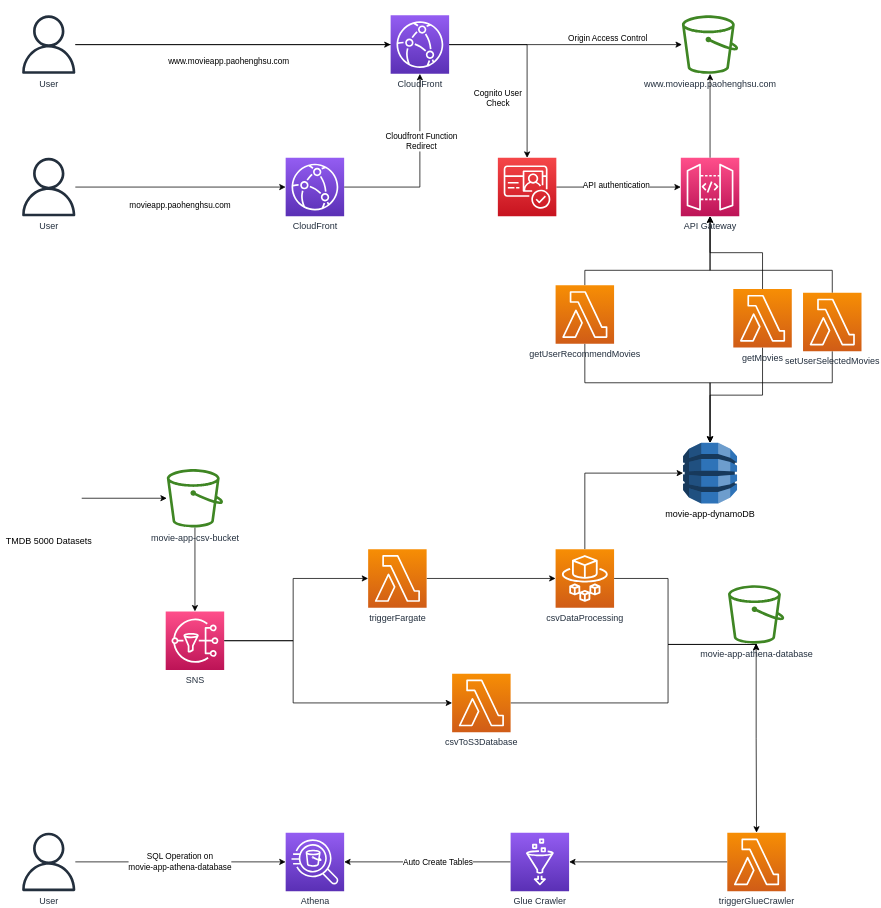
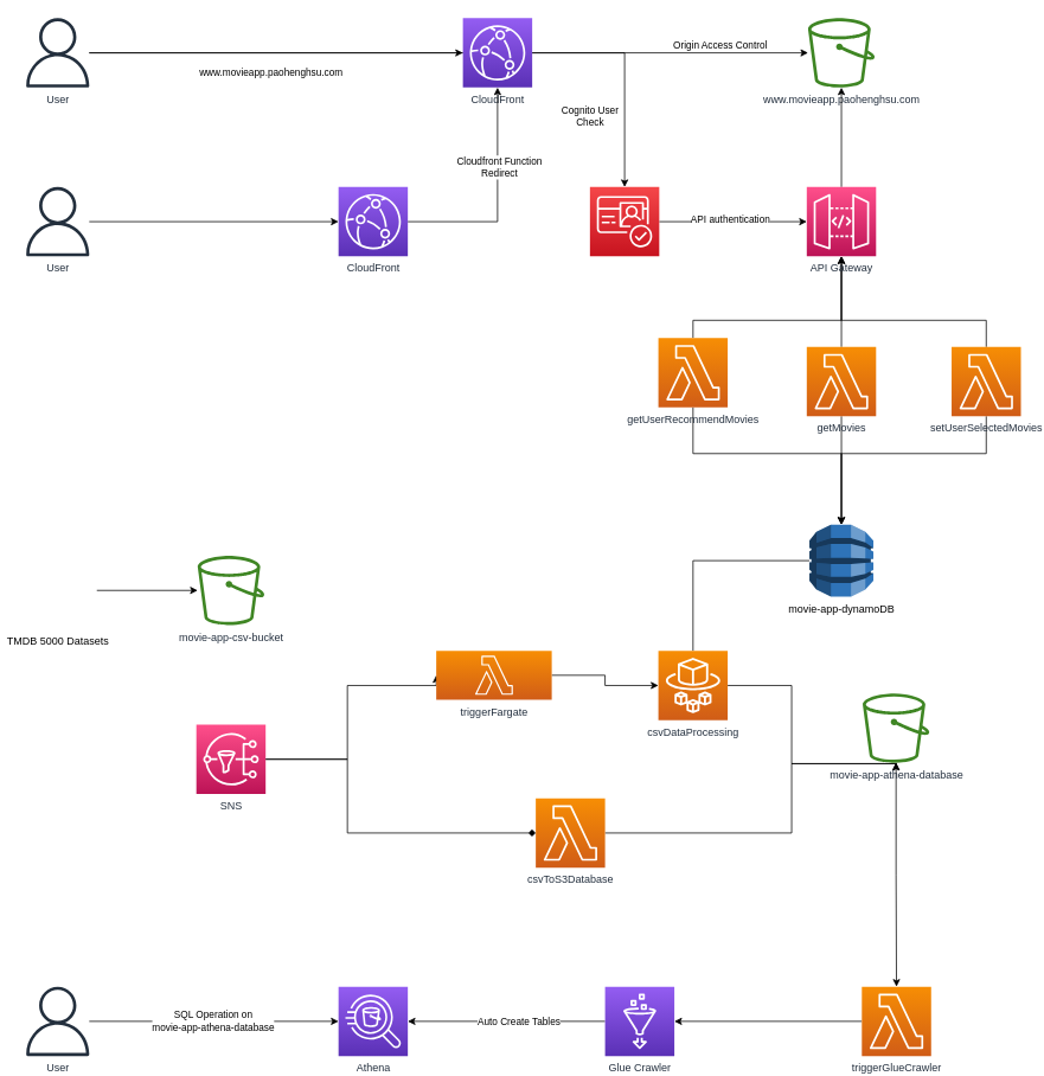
  <mxCell id="0" />
  <mxCell id="1" parent="0" />
  <mxCell id="2" style="edgeStyle=orthogonalEdgeStyle;rounded=0;orthogonalLoop=1;jettySize=auto;html=1;" parent="1" source="3" target="6" edge="1"><mxGeometry relative="1" as="geometry" /></mxCell>
  <mxCell id="3" value="TMDB 5000 Datasets" style="shape=image;html=1;verticalAlign=top;verticalLabelPosition=bottom;labelBackgroundColor=#ffffff;imageAspect=0;aspect=fixed;image=https://cdn1.iconfinder.com/data/icons/bootstrap-vol-3/16/filetype-csv-128.png" parent="1" vertex="1"><mxGeometry x="20" y="620" width="88" height="88" as="geometry" /></mxCell>
  <mxCell id="4" style="edgeStyle=orthogonalEdgeStyle;rounded=0;orthogonalLoop=1;jettySize=auto;html=1;" parent="1" source="55" target="15" edge="1"><mxGeometry relative="1" as="geometry"><Array as="points"><mxPoint x="890" y="937" /><mxPoint x="890" y="859" /></Array></mxGeometry></mxCell>
- <mxCell id="5" style="edgeStyle=orthogonalEdgeStyle;rounded=0;orthogonalLoop=1;jettySize=auto;html=1;entryX=0.5;entryY=0;entryDx=0;entryDy=0;entryPerimeter=0;" edge="1" parent="1" source="6" target="8"><mxGeometry relative="1" as="geometry" /></mxCell>
  <mxCell id="6" value="movie-app-csv-bucket" style="sketch=0;outlineConnect=0;fontColor=#232F3E;gradientColor=none;fillColor=#3F8624;strokeColor=none;dashed=0;verticalLabelPosition=bottom;verticalAlign=top;align=center;html=1;fontSize=12;fontStyle=0;aspect=fixed;pointerEvents=1;shape=mxgraph.aws4.bucket;" parent="1" vertex="1"><mxGeometry x="221.5" y="625" width="75" height="78" as="geometry" /></mxCell>
  <mxCell id="7" style="edgeStyle=orthogonalEdgeStyle;rounded=0;orthogonalLoop=1;jettySize=auto;html=1;entryX=0;entryY=0.5;entryDx=0;entryDy=0;entryPerimeter=0;" edge="1" parent="1" source="8" target="10"><mxGeometry relative="1" as="geometry"><Array as="points"><mxPoint x="390" y="854" /><mxPoint x="390" y="771" /></Array></mxGeometry></mxCell>
  <mxCell id="8" value="SNS&lt;br&gt;" style="sketch=0;points=[[0,0,0],[0.25,0,0],[0.5,0,0],[0.75,0,0],[1,0,0],[0,1,0],[0.25,1,0],[0.5,1,0],[0.75,1,0],[1,1,0],[0,0.25,0],[0,0.5,0],[0,0.75,0],[1,0.25,0],[1,0.5,0],[1,0.75,0]];outlineConnect=0;fontColor=#232F3E;gradientColor=#FF4F8B;gradientDirection=north;fillColor=#BC1356;strokeColor=#ffffff;dashed=0;verticalLabelPosition=bottom;verticalAlign=top;align=center;html=1;fontSize=12;fontStyle=0;aspect=fixed;shape=mxgraph.aws4.resourceIcon;resIcon=mxgraph.aws4.sns;" parent="1" vertex="1"><mxGeometry x="220" y="815" width="78" height="78" as="geometry" /></mxCell>
  <mxCell id="9" style="edgeStyle=orthogonalEdgeStyle;rounded=0;orthogonalLoop=1;jettySize=auto;html=1;entryX=0;entryY=0.5;entryDx=0;entryDy=0;entryPerimeter=0;" parent="1" source="10" target="13" edge="1"><mxGeometry relative="1" as="geometry" /></mxCell>
- <mxCell id="10" value="triggerFargate" style="sketch=0;points=[[0,0,0],[0.25,0,0],[0.5,0,0],[0.75,0,0],[1,0,0],[0,1,0],[0.25,1,0],[0.5,1,0],[0.75,1,0],[1,1,0],[0,0.25,0],[0,0.5,0],[0,0.75,0],[1,0.25,0],[1,0.5,0],[1,0.75,0]];outlineConnect=0;fontColor=#232F3E;gradientColor=#F78E04;gradientDirection=north;fillColor=#D05C17;strokeColor=#ffffff;dashed=0;verticalLabelPosition=bottom;verticalAlign=top;align=center;html=1;fontSize=12;fontStyle=0;aspect=fixed;shape=mxgraph.aws4.resourceIcon;resIcon=mxgraph.aws4.lambda;" parent="1" vertex="1"><mxGeometry x="490" y="732" width="78" height="78" as="geometry" /></mxCell>
- <mxCell id="11" style="edgeStyle=orthogonalEdgeStyle;rounded=0;orthogonalLoop=1;jettySize=auto;html=1;entryX=0;entryY=0.5;entryDx=0;entryDy=0;entryPerimeter=0;" parent="1" source="13" target="22" edge="1"><mxGeometry relative="1" as="geometry"><Array as="points"><mxPoint x="779" y="630" /></Array></mxGeometry></mxCell>
+ <mxCell id="10" value="triggerFargate" style="sketch=0;points=[[0,0,0],[0.25,0,0],[0.5,0,0],[0.75,0,0],[1,0,0],[0,1,0],[0.25,1,0],[0.5,1,0],[0.75,1,0],[1,1,0],[0,0.25,0],[0,0.5,0],[0,0.75,0],[1,0.25,0],[1,0.5,0],[1,0.75,0]];outlineConnect=0;fontColor=#232F3E;gradientColor=#F78E04;gradientDirection=north;fillColor=#D05C17;strokeColor=#ffffff;dashed=0;verticalLabelPosition=bottom;verticalAlign=top;align=center;html=1;fontSize=12;fontStyle=0;aspect=fixed;shape=mxgraph.aws4.resourceIcon;resIcon=mxgraph.aws4.lambda;" parent="1" vertex="1"><mxGeometry x="490" y="732" width="130" height="55" as="geometry" /></mxCell>
+ <mxCell id="11" style="edgeStyle=orthogonalEdgeStyle;rounded=0;orthogonalLoop=1;jettySize=auto;html=1;entryX=0;entryY=0.5;entryDx=0;entryDy=0;entryPerimeter=0;endArrow=none;" parent="1" source="13" target="22" edge="1"><mxGeometry relative="1" as="geometry"><Array as="points"><mxPoint x="779" y="630" /></Array></mxGeometry></mxCell>
  <mxCell id="12" style="edgeStyle=orthogonalEdgeStyle;rounded=0;orthogonalLoop=1;jettySize=auto;html=1;" edge="1" parent="1" source="13" target="15"><mxGeometry relative="1" as="geometry"><mxPoint x="950" y="860" as="targetPoint" /><Array as="points"><mxPoint x="890" y="771" /><mxPoint x="890" y="859" /></Array></mxGeometry></mxCell>
  <mxCell id="13" value="csvDataProcessing" style="sketch=0;points=[[0,0,0],[0.25,0,0],[0.5,0,0],[0.75,0,0],[1,0,0],[0,1,0],[0.25,1,0],[0.5,1,0],[0.75,1,0],[1,1,0],[0,0.25,0],[0,0.5,0],[0,0.75,0],[1,0.25,0],[1,0.5,0],[1,0.75,0]];outlineConnect=0;fontColor=#232F3E;gradientColor=#F78E04;gradientDirection=north;fillColor=#D05C17;strokeColor=#ffffff;dashed=0;verticalLabelPosition=bottom;verticalAlign=top;align=center;html=1;fontSize=12;fontStyle=0;aspect=fixed;shape=mxgraph.aws4.resourceIcon;resIcon=mxgraph.aws4.fargate;" parent="1" vertex="1"><mxGeometry x="740" y="732" width="78" height="78" as="geometry" /></mxCell>
  <mxCell id="14" style="edgeStyle=orthogonalEdgeStyle;rounded=0;orthogonalLoop=1;jettySize=auto;html=1;" parent="1" source="15" target="17" edge="1"><mxGeometry relative="1" as="geometry" /></mxCell>
  <mxCell id="15" value="movie-app-athena-database" style="sketch=0;outlineConnect=0;fontColor=#232F3E;gradientColor=none;fillColor=#3F8624;strokeColor=none;dashed=0;verticalLabelPosition=bottom;verticalAlign=top;align=center;html=1;fontSize=12;fontStyle=0;aspect=fixed;pointerEvents=1;shape=mxgraph.aws4.bucket;" parent="1" vertex="1"><mxGeometry x="970" y="780" width="75" height="78" as="geometry" /></mxCell>
  <mxCell id="16" style="edgeStyle=orthogonalEdgeStyle;rounded=0;orthogonalLoop=1;jettySize=auto;html=1;entryX=1;entryY=0.5;entryDx=0;entryDy=0;entryPerimeter=0;" edge="1" parent="1" source="17" target="20"><mxGeometry relative="1" as="geometry"><mxPoint x="873" y="1149" as="targetPoint" /></mxGeometry></mxCell>
  <mxCell id="17" value="triggerGlueCrawler&lt;br&gt;" style="sketch=0;points=[[0,0,0],[0.25,0,0],[0.5,0,0],[0.75,0,0],[1,0,0],[0,1,0],[0.25,1,0],[0.5,1,0],[0.75,1,0],[1,1,0],[0,0.25,0],[0,0.5,0],[0,0.75,0],[1,0.25,0],[1,0.5,0],[1,0.75,0]];outlineConnect=0;fontColor=#232F3E;gradientColor=#F78E04;gradientDirection=north;fillColor=#D05C17;strokeColor=#ffffff;dashed=0;verticalLabelPosition=bottom;verticalAlign=top;align=center;html=1;fontSize=12;fontStyle=0;aspect=fixed;shape=mxgraph.aws4.resourceIcon;resIcon=mxgraph.aws4.lambda;" parent="1" vertex="1"><mxGeometry x="969" y="1110" width="78" height="78" as="geometry" /></mxCell>
  <mxCell id="18" style="edgeStyle=orthogonalEdgeStyle;rounded=0;orthogonalLoop=1;jettySize=auto;html=1;" edge="1" parent="1" source="20" target="21"><mxGeometry relative="1" as="geometry" /></mxCell>
  <mxCell id="19" value="Auto Create Tables" style="edgeLabel;html=1;align=center;verticalAlign=middle;resizable=0;points=[];" vertex="1" connectable="0" parent="18"><mxGeometry x="-0.207" y="-3" relative="1" as="geometry"><mxPoint x="-10" y="3" as="offset" /></mxGeometry></mxCell>
  <mxCell id="20" value="Glue Crawler" style="sketch=0;points=[[0,0,0],[0.25,0,0],[0.5,0,0],[0.75,0,0],[1,0,0],[0,1,0],[0.25,1,0],[0.5,1,0],[0.75,1,0],[1,1,0],[0,0.25,0],[0,0.5,0],[0,0.75,0],[1,0.25,0],[1,0.5,0],[1,0.75,0]];outlineConnect=0;fontColor=#232F3E;gradientColor=#945DF2;gradientDirection=north;fillColor=#5A30B5;strokeColor=#ffffff;dashed=0;verticalLabelPosition=bottom;verticalAlign=top;align=center;html=1;fontSize=12;fontStyle=0;aspect=fixed;shape=mxgraph.aws4.resourceIcon;resIcon=mxgraph.aws4.glue;" parent="1" vertex="1"><mxGeometry x="680" y="1110" width="78" height="78" as="geometry" /></mxCell>
  <mxCell id="21" value="Athena" style="sketch=0;points=[[0,0,0],[0.25,0,0],[0.5,0,0],[0.75,0,0],[1,0,0],[0,1,0],[0.25,1,0],[0.5,1,0],[0.75,1,0],[1,1,0],[0,0.25,0],[0,0.5,0],[0,0.75,0],[1,0.25,0],[1,0.5,0],[1,0.75,0]];outlineConnect=0;fontColor=#232F3E;gradientColor=#945DF2;gradientDirection=north;fillColor=#5A30B5;strokeColor=#ffffff;dashed=0;verticalLabelPosition=bottom;verticalAlign=top;align=center;html=1;fontSize=12;fontStyle=0;aspect=fixed;shape=mxgraph.aws4.resourceIcon;resIcon=mxgraph.aws4.athena;" parent="1" vertex="1"><mxGeometry x="380" y="1110" width="78" height="78" as="geometry" /></mxCell>
  <mxCell id="22" value="movie-app-dynamoDB&lt;br&gt;" style="outlineConnect=0;dashed=0;verticalLabelPosition=bottom;verticalAlign=top;align=center;html=1;shape=mxgraph.aws3.dynamo_db;fillColor=#2E73B8;gradientColor=none;" parent="1" vertex="1"><mxGeometry x="910" y="590" width="72" height="81" as="geometry" /></mxCell>
  <mxCell id="23" style="edgeStyle=orthogonalEdgeStyle;rounded=0;orthogonalLoop=1;jettySize=auto;html=1;entryX=0.5;entryY=0;entryDx=0;entryDy=0;entryPerimeter=0;" parent="1" source="25" target="22" edge="1"><mxGeometry relative="1" as="geometry" /></mxCell>
  <mxCell id="24" style="edgeStyle=orthogonalEdgeStyle;rounded=0;orthogonalLoop=1;jettySize=auto;html=1;" parent="1" source="25" target="34" edge="1"><mxGeometry relative="1" as="geometry" /></mxCell>
- <mxCell id="25" value="getMovies" style="sketch=0;points=[[0,0,0],[0.25,0,0],[0.5,0,0],[0.75,0,0],[1,0,0],[0,1,0],[0.25,1,0],[0.5,1,0],[0.75,1,0],[1,1,0],[0,0.25,0],[0,0.5,0],[0,0.75,0],[1,0.25,0],[1,0.5,0],[1,0.75,0]];outlineConnect=0;fontColor=#232F3E;gradientColor=#F78E04;gradientDirection=north;fillColor=#D05C17;strokeColor=#ffffff;dashed=0;verticalLabelPosition=bottom;verticalAlign=top;align=center;html=1;fontSize=12;fontStyle=0;aspect=fixed;shape=mxgraph.aws4.resourceIcon;resIcon=mxgraph.aws4.lambda;" parent="1" vertex="1"><mxGeometry x="977" y="385" width="78" height="78" as="geometry" /></mxCell>
+ <mxCell id="25" value="getMovies" style="sketch=0;points=[[0,0,0],[0.25,0,0],[0.5,0,0],[0.75,0,0],[1,0,0],[0,1,0],[0.25,1,0],[0.5,1,0],[0.75,1,0],[1,1,0],[0,0.25,0],[0,0.5,0],[0,0.75,0],[1,0.25,0],[1,0.5,0],[1,0.75,0]];outlineConnect=0;fontColor=#232F3E;gradientColor=#F78E04;gradientDirection=north;fillColor=#D05C17;strokeColor=#ffffff;dashed=0;verticalLabelPosition=bottom;verticalAlign=top;align=center;html=1;fontSize=12;fontStyle=0;aspect=fixed;shape=mxgraph.aws4.resourceIcon;resIcon=mxgraph.aws4.lambda;" parent="1" vertex="1"><mxGeometry x="907" y="390" width="78" height="78" as="geometry" /></mxCell>
  <mxCell id="26" style="edgeStyle=orthogonalEdgeStyle;rounded=0;orthogonalLoop=1;jettySize=auto;html=1;entryX=0.5;entryY=0;entryDx=0;entryDy=0;entryPerimeter=0;" parent="1" source="28" target="22" edge="1"><mxGeometry relative="1" as="geometry"><Array as="points"><mxPoint x="779" y="510" /><mxPoint x="946" y="510" /></Array></mxGeometry></mxCell>
  <mxCell id="27" style="edgeStyle=orthogonalEdgeStyle;rounded=0;orthogonalLoop=1;jettySize=auto;html=1;entryX=0.5;entryY=1;entryDx=0;entryDy=0;entryPerimeter=0;" parent="1" source="28" target="34" edge="1"><mxGeometry relative="1" as="geometry"><Array as="points"><mxPoint x="779" y="360" /><mxPoint x="946" y="360" /></Array></mxGeometry></mxCell>
  <mxCell id="28" value="getUserRecommendMovies" style="sketch=0;points=[[0,0,0],[0.25,0,0],[0.5,0,0],[0.75,0,0],[1,0,0],[0,1,0],[0.25,1,0],[0.5,1,0],[0.75,1,0],[1,1,0],[0,0.25,0],[0,0.5,0],[0,0.75,0],[1,0.25,0],[1,0.5,0],[1,0.75,0]];outlineConnect=0;fontColor=#232F3E;gradientColor=#F78E04;gradientDirection=north;fillColor=#D05C17;strokeColor=#ffffff;dashed=0;verticalLabelPosition=bottom;verticalAlign=top;align=center;html=1;fontSize=12;fontStyle=0;aspect=fixed;shape=mxgraph.aws4.resourceIcon;resIcon=mxgraph.aws4.lambda;" parent="1" vertex="1"><mxGeometry x="740" y="380" width="78" height="78" as="geometry" /></mxCell>
  <mxCell id="29" style="edgeStyle=orthogonalEdgeStyle;rounded=0;orthogonalLoop=1;jettySize=auto;html=1;entryX=0.5;entryY=0;entryDx=0;entryDy=0;entryPerimeter=0;" parent="1" source="31" target="22" edge="1"><mxGeometry relative="1" as="geometry"><Array as="points"><mxPoint x="1109" y="510" /><mxPoint x="946" y="510" /></Array></mxGeometry></mxCell>
  <mxCell id="30" style="edgeStyle=orthogonalEdgeStyle;rounded=0;orthogonalLoop=1;jettySize=auto;html=1;entryX=0.5;entryY=1;entryDx=0;entryDy=0;entryPerimeter=0;" parent="1" source="31" target="34" edge="1"><mxGeometry relative="1" as="geometry"><Array as="points"><mxPoint x="1109" y="360" /><mxPoint x="946" y="360" /></Array></mxGeometry></mxCell>
  <mxCell id="31" value="setUserSelectedMovies&lt;br&gt;" style="sketch=0;points=[[0,0,0],[0.25,0,0],[0.5,0,0],[0.75,0,0],[1,0,0],[0,1,0],[0.25,1,0],[0.5,1,0],[0.75,1,0],[1,1,0],[0,0.25,0],[0,0.5,0],[0,0.75,0],[1,0.25,0],[1,0.5,0],[1,0.75,0]];outlineConnect=0;fontColor=#232F3E;gradientColor=#F78E04;gradientDirection=north;fillColor=#D05C17;strokeColor=#ffffff;dashed=0;verticalLabelPosition=bottom;verticalAlign=top;align=center;html=1;fontSize=12;fontStyle=0;aspect=fixed;shape=mxgraph.aws4.resourceIcon;resIcon=mxgraph.aws4.lambda;" parent="1" vertex="1"><mxGeometry x="1070" y="390" width="78" height="78" as="geometry" /></mxCell>
  <mxCell id="32" value="www.movieapp.paohenghsu.com" style="sketch=0;outlineConnect=0;fontColor=#232F3E;gradientColor=none;fillColor=#3F8624;strokeColor=none;dashed=0;verticalLabelPosition=bottom;verticalAlign=top;align=center;html=1;fontSize=12;fontStyle=0;aspect=fixed;pointerEvents=1;shape=mxgraph.aws4.bucket;" parent="1" vertex="1"><mxGeometry x="908.5" y="20" width="75" height="78" as="geometry" /></mxCell>
  <mxCell id="33" style="edgeStyle=orthogonalEdgeStyle;rounded=0;orthogonalLoop=1;jettySize=auto;html=1;" parent="1" source="34" target="32" edge="1"><mxGeometry relative="1" as="geometry" /></mxCell>
  <mxCell id="34" value="API Gateway&lt;br&gt;" style="sketch=0;points=[[0,0,0],[0.25,0,0],[0.5,0,0],[0.75,0,0],[1,0,0],[0,1,0],[0.25,1,0],[0.5,1,0],[0.75,1,0],[1,1,0],[0,0.25,0],[0,0.5,0],[0,0.75,0],[1,0.25,0],[1,0.5,0],[1,0.75,0]];outlineConnect=0;fontColor=#232F3E;gradientColor=#FF4F8B;gradientDirection=north;fillColor=#BC1356;strokeColor=#ffffff;dashed=0;verticalLabelPosition=bottom;verticalAlign=top;align=center;html=1;fontSize=12;fontStyle=0;aspect=fixed;shape=mxgraph.aws4.resourceIcon;resIcon=mxgraph.aws4.api_gateway;" parent="1" vertex="1"><mxGeometry x="907" y="210" width="78" height="78" as="geometry" /></mxCell>
  <mxCell id="35" value="" style="edgeStyle=orthogonalEdgeStyle;rounded=0;orthogonalLoop=1;jettySize=auto;html=1;" parent="1" source="39" target="42" edge="1"><mxGeometry relative="1" as="geometry" /></mxCell>
  <mxCell id="36" value="Cognito User&lt;br&gt;Check" style="edgeLabel;html=1;align=center;verticalAlign=middle;resizable=0;points=[];" parent="35" vertex="1" connectable="0"><mxGeometry x="0.168" relative="1" as="geometry"><mxPoint x="123" y="71" as="offset" /></mxGeometry></mxCell>
  <mxCell id="37" style="edgeStyle=orthogonalEdgeStyle;rounded=0;orthogonalLoop=1;jettySize=auto;html=1;" parent="1" source="45" target="32" edge="1"><mxGeometry relative="1" as="geometry" /></mxCell>
  <mxCell id="38" value="Origin Access Control&amp;nbsp;" style="edgeLabel;html=1;align=center;verticalAlign=middle;resizable=0;points=[];" vertex="1" connectable="0" parent="37"><mxGeometry x="0.129" y="1" relative="1" as="geometry"><mxPoint x="37" y="-8" as="offset" /></mxGeometry></mxCell>
  <mxCell id="39" value="User" style="sketch=0;outlineConnect=0;fontColor=#232F3E;gradientColor=none;fillColor=#232F3D;strokeColor=none;dashed=0;verticalLabelPosition=bottom;verticalAlign=top;align=center;html=1;fontSize=12;fontStyle=0;aspect=fixed;pointerEvents=1;shape=mxgraph.aws4.user;" parent="1" vertex="1"><mxGeometry x="25" y="20" width="78" height="78" as="geometry" /></mxCell>
  <mxCell id="40" style="edgeStyle=orthogonalEdgeStyle;rounded=0;orthogonalLoop=1;jettySize=auto;html=1;" parent="1" source="42" target="34" edge="1"><mxGeometry relative="1" as="geometry" /></mxCell>
  <mxCell id="41" value="API authentication" style="edgeLabel;html=1;align=center;verticalAlign=middle;resizable=0;points=[];" parent="40" vertex="1" connectable="0"><mxGeometry x="-0.035" y="3" relative="1" as="geometry"><mxPoint x="-1" as="offset" /></mxGeometry></mxCell>
  <mxCell id="42" value="" style="sketch=0;points=[[0,0,0],[0.25,0,0],[0.5,0,0],[0.75,0,0],[1,0,0],[0,1,0],[0.25,1,0],[0.5,1,0],[0.75,1,0],[1,1,0],[0,0.25,0],[0,0.5,0],[0,0.75,0],[1,0.25,0],[1,0.5,0],[1,0.75,0]];outlineConnect=0;fontColor=#232F3E;gradientColor=#F54749;gradientDirection=north;fillColor=#C7131F;strokeColor=#ffffff;dashed=0;verticalLabelPosition=bottom;verticalAlign=top;align=center;html=1;fontSize=12;fontStyle=0;aspect=fixed;shape=mxgraph.aws4.resourceIcon;resIcon=mxgraph.aws4.cognito;" parent="1" vertex="1"><mxGeometry x="663" y="210" width="78" height="78" as="geometry" /></mxCell>
  <mxCell id="43" value="" style="edgeStyle=orthogonalEdgeStyle;rounded=0;orthogonalLoop=1;jettySize=auto;html=1;" edge="1" parent="1" source="39" target="45"><mxGeometry relative="1" as="geometry"><mxPoint x="324" y="59" as="sourcePoint" /><mxPoint x="909" y="59" as="targetPoint" /></mxGeometry></mxCell>
  <mxCell id="44" value="www.movieapp.paohenghsu.com" style="edgeLabel;html=1;align=center;verticalAlign=middle;resizable=0;points=[];" vertex="1" connectable="0" parent="43"><mxGeometry x="-0.185" y="3" relative="1" as="geometry"><mxPoint x="33" y="24" as="offset" /></mxGeometry></mxCell>
  <mxCell id="45" value="CloudFront" style="sketch=0;points=[[0,0,0],[0.25,0,0],[0.5,0,0],[0.75,0,0],[1,0,0],[0,1,0],[0.25,1,0],[0.5,1,0],[0.75,1,0],[1,1,0],[0,0.25,0],[0,0.5,0],[0,0.75,0],[1,0.25,0],[1,0.5,0],[1,0.75,0]];outlineConnect=0;fontColor=#232F3E;gradientColor=#945DF2;gradientDirection=north;fillColor=#5A30B5;strokeColor=#ffffff;dashed=0;verticalLabelPosition=bottom;verticalAlign=top;align=center;html=1;fontSize=12;fontStyle=0;aspect=fixed;shape=mxgraph.aws4.resourceIcon;resIcon=mxgraph.aws4.cloudfront;" parent="1" vertex="1"><mxGeometry x="520" y="20" width="78" height="78" as="geometry" /></mxCell>
  <mxCell id="46" style="edgeStyle=orthogonalEdgeStyle;rounded=0;orthogonalLoop=1;jettySize=auto;html=1;" edge="1" parent="1" source="47" target="50"><mxGeometry relative="1" as="geometry" /></mxCell>
  <mxCell id="47" value="User" style="sketch=0;outlineConnect=0;fontColor=#232F3E;gradientColor=none;fillColor=#232F3D;strokeColor=none;dashed=0;verticalLabelPosition=bottom;verticalAlign=top;align=center;html=1;fontSize=12;fontStyle=0;aspect=fixed;pointerEvents=1;shape=mxgraph.aws4.user;" vertex="1" parent="1"><mxGeometry x="25" y="210" width="78" height="78" as="geometry" /></mxCell>
  <mxCell id="48" style="edgeStyle=orthogonalEdgeStyle;rounded=0;orthogonalLoop=1;jettySize=auto;html=1;entryX=0.5;entryY=1;entryDx=0;entryDy=0;entryPerimeter=0;" edge="1" parent="1" source="50" target="45"><mxGeometry relative="1" as="geometry" /></mxCell>
  <mxCell id="49" value="Cloudfront Function&lt;br&gt;Redirect" style="edgeLabel;html=1;align=center;verticalAlign=middle;resizable=0;points=[];" vertex="1" connectable="0" parent="48"><mxGeometry x="0.294" y="-1" relative="1" as="geometry"><mxPoint as="offset" /></mxGeometry></mxCell>
  <mxCell id="50" value="CloudFront" style="sketch=0;points=[[0,0,0],[0.25,0,0],[0.5,0,0],[0.75,0,0],[1,0,0],[0,1,0],[0.25,1,0],[0.5,1,0],[0.75,1,0],[1,1,0],[0,0.25,0],[0,0.5,0],[0,0.75,0],[1,0.25,0],[1,0.5,0],[1,0.75,0]];outlineConnect=0;fontColor=#232F3E;gradientColor=#945DF2;gradientDirection=north;fillColor=#5A30B5;strokeColor=#ffffff;dashed=0;verticalLabelPosition=bottom;verticalAlign=top;align=center;html=1;fontSize=12;fontStyle=0;aspect=fixed;shape=mxgraph.aws4.resourceIcon;resIcon=mxgraph.aws4.cloudfront;" vertex="1" parent="1"><mxGeometry x="380" y="210" width="78" height="78" as="geometry" /></mxCell>
- <mxCell id="51" value="&lt;span style=&quot;color: rgb(0, 0, 0); font-family: Helvetica; font-size: 11px; font-style: normal; font-variant-ligatures: normal; font-variant-caps: normal; font-weight: 400; letter-spacing: normal; orphans: 2; text-align: center; text-indent: 0px; text-transform: none; widows: 2; word-spacing: 0px; -webkit-text-stroke-width: 0px; background-color: rgb(255, 255, 255); text-decoration-thickness: initial; text-decoration-style: initial; text-decoration-color: initial; float: none; display: inline !important;&quot;&gt;movieapp.paohenghsu.com&lt;/span&gt;" style="text;whiteSpace=wrap;html=1;" vertex="1" parent="1"><mxGeometry x="170" y="260" width="190" height="40" as="geometry" /></mxCell>
  <mxCell id="52" value="SQL Operation on&lt;br style=&quot;border-color: var(--border-color);&quot;&gt;movie-app-athena-database" style="edgeStyle=orthogonalEdgeStyle;rounded=0;orthogonalLoop=1;jettySize=auto;html=1;" edge="1" parent="1" source="53" target="21"><mxGeometry relative="1" as="geometry" /></mxCell>
  <mxCell id="53" value="User" style="sketch=0;outlineConnect=0;fontColor=#232F3E;gradientColor=none;fillColor=#232F3D;strokeColor=none;dashed=0;verticalLabelPosition=bottom;verticalAlign=top;align=center;html=1;fontSize=12;fontStyle=0;aspect=fixed;pointerEvents=1;shape=mxgraph.aws4.user;" vertex="1" parent="1"><mxGeometry x="25" y="1110" width="78" height="78" as="geometry" /></mxCell>
- <mxCell id="54" value="" style="edgeStyle=orthogonalEdgeStyle;rounded=0;orthogonalLoop=1;jettySize=auto;html=1;entryX=0;entryY=0.5;entryDx=0;entryDy=0;entryPerimeter=0;" edge="1" parent="1" source="8" target="55"><mxGeometry relative="1" as="geometry"><mxPoint x="298" y="854" as="sourcePoint" /><mxPoint x="667" y="937" as="targetPoint" /><Array as="points"><mxPoint x="390" y="854" /><mxPoint x="390" y="937" /></Array></mxGeometry></mxCell>
+ <mxCell id="54" value="" style="edgeStyle=orthogonalEdgeStyle;rounded=0;orthogonalLoop=1;jettySize=auto;html=1;entryX=0;entryY=0.5;entryDx=0;entryDy=0;entryPerimeter=0;endArrow=diamond;" edge="1" parent="1" source="8" target="55"><mxGeometry relative="1" as="geometry"><mxPoint x="298" y="854" as="sourcePoint" /><mxPoint x="667" y="937" as="targetPoint" /><Array as="points"><mxPoint x="390" y="854" /><mxPoint x="390" y="937" /></Array></mxGeometry></mxCell>
  <mxCell id="55" value="csvToS3Database" style="sketch=0;points=[[0,0,0],[0.25,0,0],[0.5,0,0],[0.75,0,0],[1,0,0],[0,1,0],[0.25,1,0],[0.5,1,0],[0.75,1,0],[1,1,0],[0,0.25,0],[0,0.5,0],[0,0.75,0],[1,0.25,0],[1,0.5,0],[1,0.75,0]];outlineConnect=0;fontColor=#232F3E;gradientColor=#F78E04;gradientDirection=north;fillColor=#D05C17;strokeColor=#ffffff;dashed=0;verticalLabelPosition=bottom;verticalAlign=top;align=center;html=1;fontSize=12;fontStyle=0;aspect=fixed;shape=mxgraph.aws4.resourceIcon;resIcon=mxgraph.aws4.lambda;" parent="1" vertex="1"><mxGeometry x="602" y="898" width="78" height="78" as="geometry" /></mxCell>
